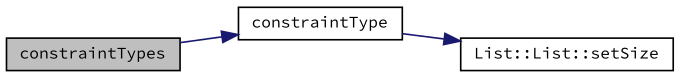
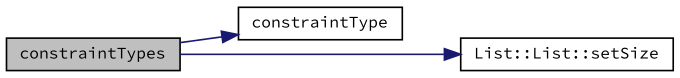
  digraph {
    fontname="Source Code Pro"
    rankdir=LR
    node [color=black fontname="Source Code Pro" fontsize=10 shape=record]
    edge [color=midnightblue fontname="Source Code Pro" fontsize=10 labelfontname=Helvetica labelfontsize=10 style=solid]
    n1 [fillcolor=grey75 fontcolor=black height=0.2 label=constraintTypes style=filled width=0.4]
    n2 [height=0.2 label=constraintType width=0.4]
    n3 [height=0.2 label="List::List::setSize" width=0.4]
    n1 -> n2
-   n2 -> n3
+   n1 -> n3
  }
